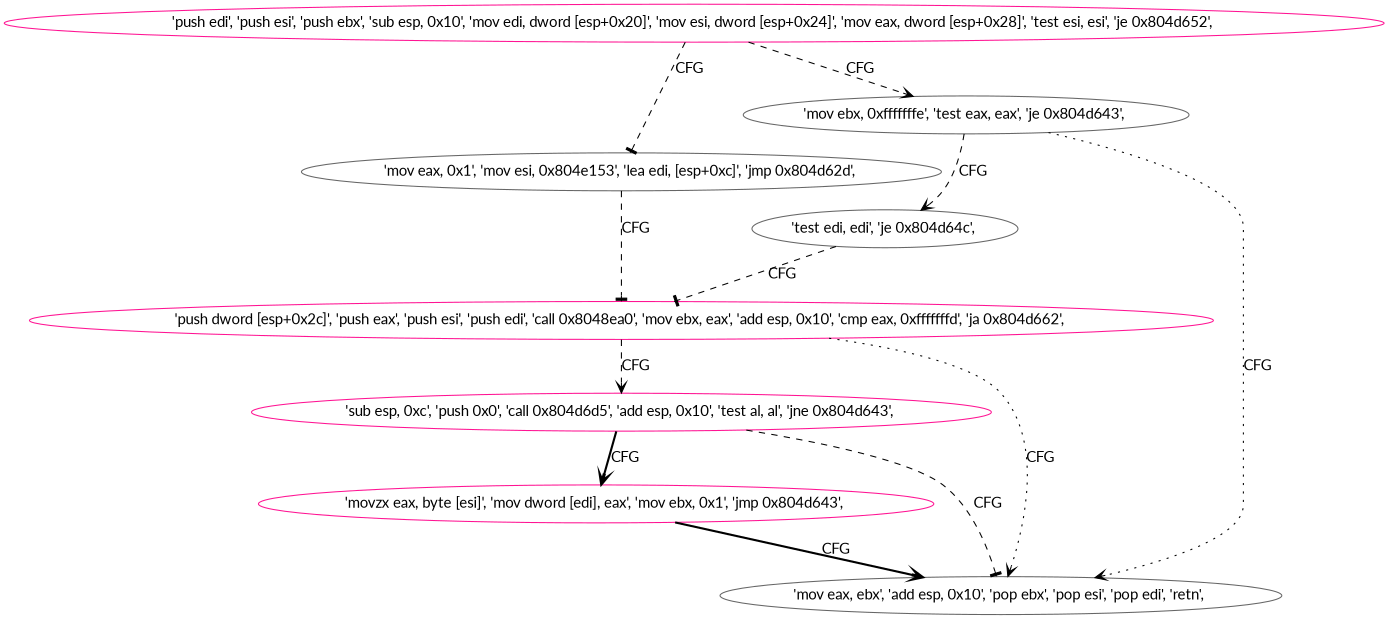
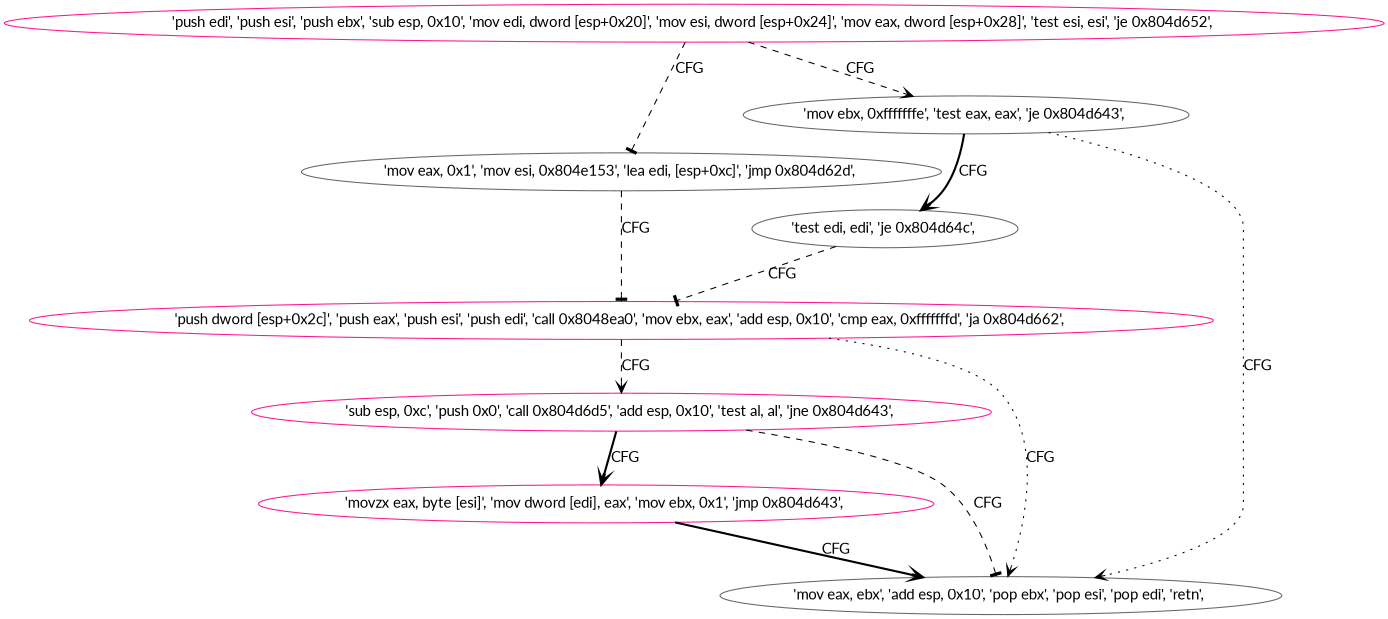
  digraph {
    fontname=Lato
    node [color=deeppink fontname=Lato]
    edge [arrowhead=vee fontname=Lato style=dashed]
    n1 [label="'push edi', 'push esi', 'push ebx', 'sub esp, 0x10', 'mov edi, dword [esp+0x20]', 'mov esi, dword [esp+0x24]', 'mov eax, dword [esp+0x28]', 'test esi, esi', 'je 0x804d652', "]
    n2 [color=gray40 label="'mov eax, 0x1', 'mov esi, 0x804e153', 'lea edi, [esp+0xc]', 'jmp 0x804d62d', "]
    n3 [color=gray40 label="'mov ebx, 0xfffffffe', 'test eax, eax', 'je 0x804d643', "]
    n4 [label="'push dword [esp+0x2c]', 'push eax', 'push esi', 'push edi', 'call 0x8048ea0', 'mov ebx, eax', 'add esp, 0x10', 'cmp eax, 0xfffffffd', 'ja 0x804d662', "]
    n5 [color=gray40 label="'mov eax, ebx', 'add esp, 0x10', 'pop ebx', 'pop esi', 'pop edi', 'retn', "]
    n6 [color=gray40 label="'test edi, edi', 'je 0x804d64c', "]
    n7 [label="'sub esp, 0xc', 'push 0x0', 'call 0x804d6d5', 'add esp, 0x10', 'test al, al', 'jne 0x804d643', "]
    n8 [label="'movzx eax, byte [esi]', 'mov dword [edi], eax', 'mov ebx, 0x1', 'jmp 0x804d643', "]
    n1 -> n2 [arrowhead=tee label=CFG]
    n1 -> n3 [label=CFG]
    n2 -> n4 [arrowhead=tee label=CFG]
    n3 -> n5 [label=CFG style=dotted]
-   n3 -> n6 [label=CFG]
+   n3 -> n6 [label=CFG style=bold]
    n4 -> n5 [label=CFG style=dotted]
    n4 -> n7 [label=CFG]
    n6 -> n4 [arrowhead=tee label=CFG]
    n7 -> n5 [arrowhead=tee label=CFG]
    n7 -> n8 [label=CFG style=bold]
    n8 -> n5 [label=CFG style=bold]
  }
